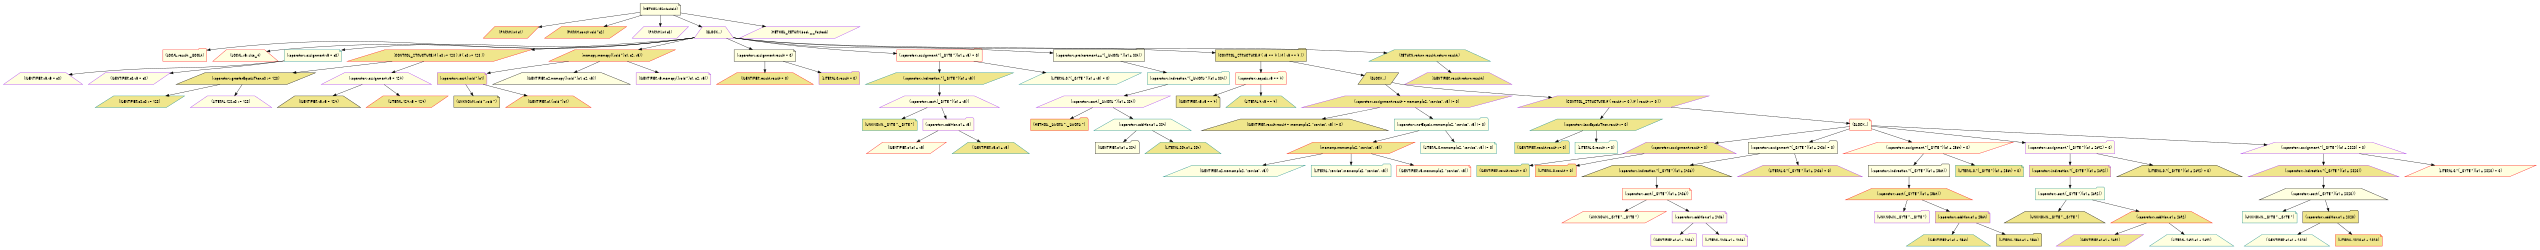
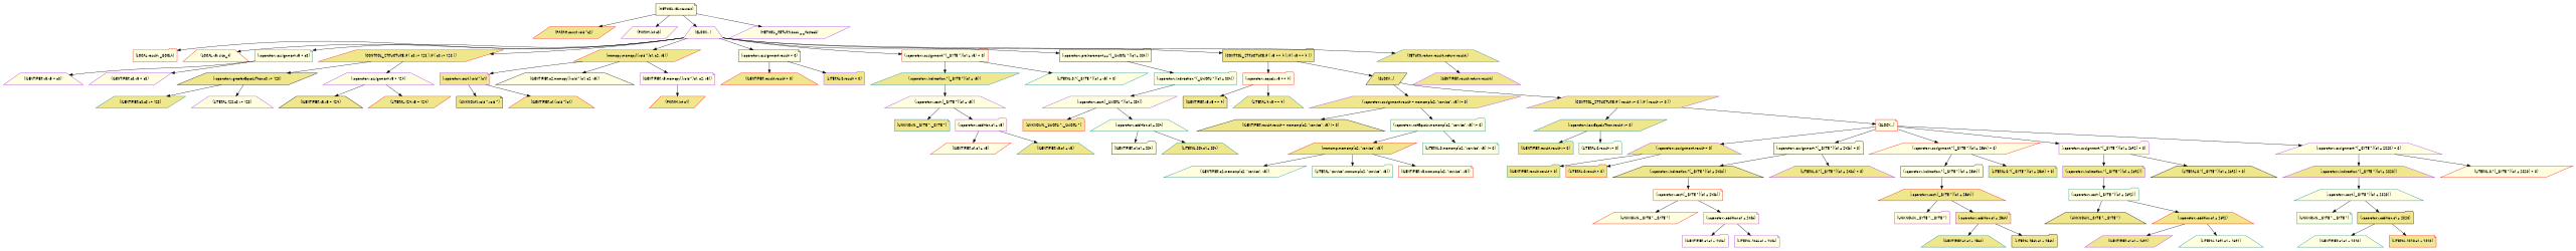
  digraph {
    fontname="Patrick Hand"
    node [color=purple fillcolor=lightyellow fontname="Patrick Hand" shape=trapezium style=filled]
    edge [fontname="Patrick Hand"]
    n1 [color=black label="(METHOD,IGDstartelt)" shape=note]
    n2 [color=red fillcolor=khaki label="(PARAM,int a1)" shape=parallelogram]
    n3 [color=red fillcolor=khaki label="(PARAM,const void *a2)" shape=parallelogram]
    n4 [label="(PARAM,int a3)" shape=parallelogram]
    n5 [label="(BLOCK,,)"]
    n6 [label="(METHOD_RETURN,bool __fastcall)" shape=parallelogram]
    n7 [color=red label="(LOCAL,result: _BOOL4)" shape=folder]
    n8 [color=red label="(LOCAL,v5: size_t)"]
    n9 [color=teal label="(<operator>.assignment,v5 = a3)" shape=note]
    n10 [color=red fillcolor=khaki label="(CONTROL_STRUCTURE,if ( a3 >= 128 ),if ( a3 >= 128 ))" shape=parallelogram]
    n11 [color=red fillcolor=khaki label="(memcpy,memcpy((void *)a1, a2, v5))" shape=parallelogram]
    n12 [color=black label="(<operator>.assignment,result = 0)" shape=note]
    n13 [color=red label="(<operator>.assignment,*(_BYTE *)(a1 + v5) = 0)" shape=folder]
    n14 [color=black label="(<operator>.preIncrement,++*(_DWORD *)(a1 + 384))" shape=folder]
    n15 [color=black fillcolor=khaki label="(CONTROL_STRUCTURE,if ( v5 == 7 ),if ( v5 == 7 ))" shape=folder]
    n16 [color=teal fillcolor=khaki label="(RETURN,return result;,return result;)"]
    n17 [label="(IDENTIFIER,v5,v5 = a3)"]
    n18 [label="(IDENTIFIER,a3,v5 = a3)" shape=parallelogram]
    n19 [color=black fillcolor=khaki label="(<operator>.greaterEqualsThan,a3 >= 128)" shape=parallelogram]
    n20 [label="(<operator>.assignment,v5 = 127)"]
    n21 [fillcolor=khaki label="(<operator>.cast,(void *)a1)" shape=note]
    n22 [color=black label="(IDENTIFIER,a2,memcpy((void *)a1, a2, v5))"]
    n23 [label="(IDENTIFIER,v5,memcpy((void *)a1, a2, v5))" shape=note]
    n24 [color=red fillcolor=khaki label="(IDENTIFIER,result,result = 0)"]
    n25 [fillcolor=khaki label="(LITERAL,0,result = 0)" shape=folder]
    n26 [color=teal fillcolor=khaki label="(<operator>.indirection,*(_BYTE *)(a1 + v5))" shape=parallelogram]
    n27 [color=teal label="(LITERAL,0,*(_BYTE *)(a1 + v5) = 0)" shape=parallelogram]
    n28 [color=teal label="(<operator>.indirection,*(_DWORD *)(a1 + 384))" shape=folder]
    n29 [color=red label="(<operator>.equals,v5 == 7)" shape=folder]
    n30 [color=black fillcolor=khaki label="(BLOCK,,)" shape=parallelogram]
    n31 [fillcolor=khaki label="(IDENTIFIER,result,return result;)"]
    n32 [color=teal fillcolor=khaki label="(IDENTIFIER,a3,a3 >= 128)" shape=parallelogram]
    n33 [label="(LITERAL,128,a3 >= 128)"]
    n34 [color=black fillcolor=khaki label="(IDENTIFIER,v5,v5 = 127)"]
    n35 [color=red fillcolor=khaki label="(LITERAL,127,v5 = 127)" shape=parallelogram]
    n36 [color=black fillcolor=khaki label="(UNKNOWN,void *,void *)" shape=note]
    n37 [color=red fillcolor=khaki label="(IDENTIFIER,a1,(void *)a1)"]
    n38 [label="(<operator>.cast,(_BYTE *)(a1 + v5))"]
    n39 [color=teal fillcolor=khaki label="(UNKNOWN,_BYTE *,_BYTE *)" shape=note]
    n40 [label="(<operator>.addition,a1 + v5)" shape=folder]
    n41 [color=red label="(IDENTIFIER,a1,a1 + v5)" shape=parallelogram]
    n42 [color=teal fillcolor=khaki label="(IDENTIFIER,v5,a1 + v5)"]
    n43 [label="(<operator>.cast,(_DWORD *)(a1 + 384))" shape=parallelogram]
-   n44 [color=red fillcolor=khaki label="(METHOD,_DWORD *,_DWORD *)" shape=folder]
+   n44 [color=red fillcolor=khaki label="(UNKNOWN,_DWORD *,_DWORD *)" shape=folder]
    n45 [color=teal label="(<operator>.addition,a1 + 384)"]
    n46 [color=black label="(IDENTIFIER,a1,a1 + 384)" shape=folder]
    n47 [color=teal fillcolor=khaki label="(LITERAL,384,a1 + 384)"]
    n48 [color=black fillcolor=khaki label="(IDENTIFIER,v5,v5 == 7)" shape=note]
    n49 [color=teal fillcolor=khaki label="(LITERAL,7,v5 == 7)"]
    n50 [fillcolor=khaki label="(<operator>.assignment,result = memcmp(a2, \"service\", v5) != 0)" shape=parallelogram]
    n51 [fillcolor=khaki label="(CONTROL_STRUCTURE,if ( result <= 0 ),if ( result <= 0 ))" shape=parallelogram]
    n52 [color=black fillcolor=khaki label="(IDENTIFIER,result,result = memcmp(a2, \"service\", v5) != 0)"]
    n53 [color=teal label="(<operator>.notEquals,memcmp(a2, \"service\", v5) != 0)" shape=folder]
    n54 [color=teal fillcolor=khaki label="(<operator>.lessEqualsThan,result <= 0)" shape=parallelogram]
    n55 [color=red label="(BLOCK,,)" shape=note]
    n56 [color=red fillcolor=khaki label="(memcmp,memcmp(a2, \"service\", v5))" shape=parallelogram]
    n57 [color=teal label="(LITERAL,0,memcmp(a2, \"service\", v5) != 0)" shape=note]
    n58 [color=teal label="(IDENTIFIER,a2,memcmp(a2, \"service\", v5))" shape=parallelogram]
    n59 [color=teal label="(LITERAL,\"service\",memcmp(a2, \"service\", v5))" shape=folder]
    n60 [color=red label="(IDENTIFIER,v5,memcmp(a2, \"service\", v5))" shape=note]
    n61 [color=teal fillcolor=khaki label="(IDENTIFIER,result,result <= 0)" shape=folder]
    n62 [color=teal label="(LITERAL,0,result <= 0)" shape=folder]
    n63 [fillcolor=khaki label="(<operator>.assignment,result = 0)"]
    n64 [color=black label="(<operator>.assignment,*(_BYTE *)(a1 + 2436) = 0)" shape=folder]
    n65 [color=red label="(<operator>.assignment,*(_BYTE *)(a1 + 2564) = 0)" shape=parallelogram]
    n66 [label="(<operator>.assignment,*(_BYTE *)(a1 + 2692) = 0)" shape=folder]
    n67 [label="(<operator>.assignment,*(_BYTE *)(a1 + 2820) = 0)"]
    n68 [color=teal fillcolor=khaki label="(IDENTIFIER,result,result = 0)" shape=folder]
    n69 [color=red fillcolor=khaki label="(LITERAL,0,result = 0)" shape=folder]
    n70 [color=black fillcolor=khaki label="(<operator>.indirection,*(_BYTE *)(a1 + 2436))"]
    n71 [fillcolor=khaki label="(LITERAL,0,*(_BYTE *)(a1 + 2436) = 0)"]
    n72 [color=black label="(<operator>.indirection,*(_BYTE *)(a1 + 2564))" shape=folder]
    n73 [color=teal fillcolor=khaki label="(LITERAL,0,*(_BYTE *)(a1 + 2564) = 0)" shape=note]
    n74 [fillcolor=khaki label="(<operator>.indirection,*(_BYTE *)(a1 + 2692))" shape=note]
    n75 [color=black fillcolor=khaki label="(LITERAL,0,*(_BYTE *)(a1 + 2692) = 0)"]
    n76 [fillcolor=khaki label="(<operator>.indirection,*(_BYTE *)(a1 + 2820))"]
    n77 [color=red label="(LITERAL,0,*(_BYTE *)(a1 + 2820) = 0)" shape=parallelogram]
    n78 [color=red label="(<operator>.cast,(_BYTE *)(a1 + 2436))" shape=note]
    n79 [color=red label="(UNKNOWN,_BYTE *,_BYTE *)" shape=parallelogram]
    n80 [label="(<operator>.addition,a1 + 2436)" shape=note]
    n81 [label="(IDENTIFIER,a1,a1 + 2436)" shape=folder]
-   n82 [label="(LITERAL,2436,a1 + 2436)" shape=note]
+   n82 [label="(LITERAL,2466,a1 + 2436)" shape=note]
    n83 [color=red fillcolor=khaki label="(<operator>.cast,(_BYTE *)(a1 + 2564))"]
    n84 [label="(UNKNOWN,_BYTE *,_BYTE *)" shape=folder]
    n85 [fillcolor=khaki label="(<operator>.addition,a1 + 2564)" shape=note]
    n86 [color=teal fillcolor=khaki label="(IDENTIFIER,a1,a1 + 2564)"]
    n87 [color=black fillcolor=khaki label="(LITERAL,2564,a1 + 2564)" shape=folder]
    n88 [color=teal label="(<operator>.cast,(_BYTE *)(a1 + 2692))" shape=folder]
    n89 [color=black fillcolor=khaki label="(UNKNOWN,_BYTE *,_BYTE *)"]
    n90 [color=red fillcolor=khaki label="(<operator>.addition,a1 + 2692)"]
    n91 [fillcolor=khaki label="(IDENTIFIER,a1,a1 + 2692)" shape=parallelogram]
    n92 [color=teal label="(LITERAL,2692,a1 + 2692)"]
-   n93 [color=black label="(<operator>.cast,(_BYTE *)(a1 + 2820))"]
+   n93 [color=teal label="(<operator>.cast,(_BYTE *)(a1 + 2820))"]
    n94 [color=teal label="(UNKNOWN,_BYTE *,_BYTE *)" shape=note]
    n95 [color=black fillcolor=khaki label="(<operator>.addition,a1 + 2820)" shape=folder]
    n96 [color=teal label="(IDENTIFIER,a1,a1 + 2820)"]
    n97 [color=red fillcolor=khaki label="(LITERAL,2820,a1 + 2820)" shape=note]
-   n1 -> n2
+   n23 -> n2
    n1 -> n3
    n1 -> n4
    n1 -> n5
    n1 -> n6
    n5 -> n7
    n5 -> n8
    n5 -> n9
    n5 -> n10
    n5 -> n11
    n5 -> n12
    n5 -> n13
    n5 -> n14
    n5 -> n15
    n5 -> n16
    n9 -> n17
    n9 -> n18
    n10 -> n19
    n10 -> n20
    n11 -> n21
    n11 -> n22
    n11 -> n23
    n12 -> n24
    n12 -> n25
    n13 -> n26
    n13 -> n27
    n14 -> n28
    n15 -> n29
    n15 -> n30
    n16 -> n31
    n19 -> n32
    n19 -> n33
    n20 -> n34
    n20 -> n35
    n21 -> n36
    n21 -> n37
    n26 -> n38
    n28 -> n43
    n29 -> n48
    n29 -> n49
    n30 -> n50
    n30 -> n51
    n38 -> n39
    n38 -> n40
    n40 -> n41
    n40 -> n42
    n43 -> n44
    n43 -> n45
    n45 -> n46
    n45 -> n47
    n50 -> n52
    n50 -> n53
    n51 -> n54
    n51 -> n55
    n53 -> n56
    n53 -> n57
    n54 -> n61
    n54 -> n62
    n55 -> n63
    n55 -> n64
    n55 -> n65
    n55 -> n66
    n55 -> n67
    n56 -> n58
    n56 -> n59
    n56 -> n60
    n63 -> n68
    n63 -> n69
    n64 -> n70
    n64 -> n71
    n65 -> n72
    n65 -> n73
    n66 -> n74
    n66 -> n75
    n67 -> n76
    n67 -> n77
    n70 -> n78
    n72 -> n83
    n74 -> n88
    n76 -> n93
    n78 -> n79
    n78 -> n80
    n80 -> n81
    n80 -> n82
    n83 -> n84
    n83 -> n85
    n85 -> n86
    n85 -> n87
    n88 -> n89
    n88 -> n90
    n90 -> n91
    n90 -> n92
    n93 -> n94
    n93 -> n95
    n95 -> n96
    n95 -> n97
  }
